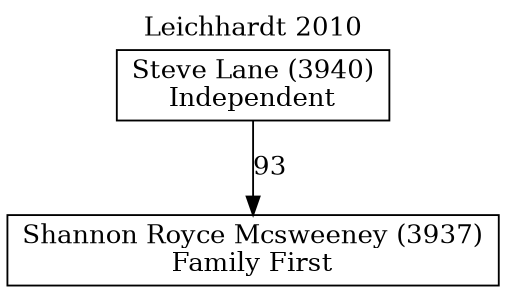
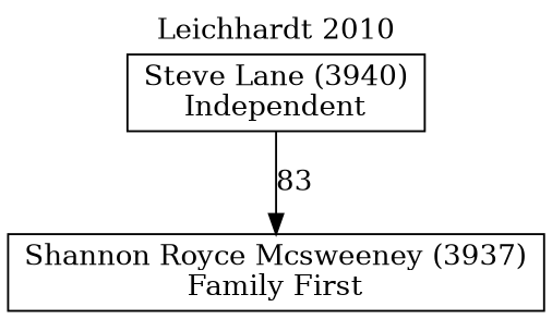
  digraph {
    label="Leichhardt 2010"
    labelloc=t
    mclimit=10
    node [shape=box]
    n1 [label="Shannon Royce Mcsweeney (3937)\nFamily First"]
    n2 [label="Steve Lane (3940)\nIndependent"]
-   n2 -> n1 [label=93]
+   n2 -> n1 [label=83]
  }
